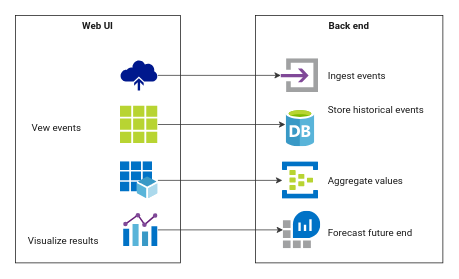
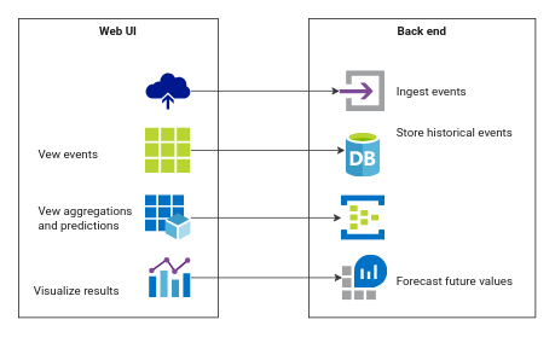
  <mxCell id="0" />
  <mxCell id="1" parent="0" />
  <mxCell id="2" value="Web UI" style="rounded=0;whiteSpace=wrap;html=1;strokeColor=#1A1A1A;strokeWidth=1;fillColor=none;fontFamily=Roboto;fontSize=13;fontColor=#1A1A1A;align=center;verticalAlign=top;fontStyle=1" vertex="1" parent="1"><mxGeometry x="20" y="20" width="220" height="330" as="geometry" /></mxCell>
  <mxCell id="3" value="Back end" style="rounded=0;whiteSpace=wrap;html=1;strokeColor=#1A1A1A;strokeWidth=1;fillColor=none;fontFamily=Roboto;fontSize=13;fontColor=#1A1A1A;align=center;verticalAlign=top;fontStyle=1" vertex="1" parent="1"><mxGeometry x="340" y="20" width="250" height="330" as="geometry" /></mxCell>
  <mxCell id="4" value="Store historical events" style="text;html=1;align=left;verticalAlign=middle;resizable=0;points=[];autosize=1;fontSize=13;fontFamily=Roboto;fontColor=#1A1A1A;" vertex="1" parent="1"><mxGeometry x="435" y="135" width="140" height="20" as="geometry" /></mxCell>
- <mxCell id="5" value="Aggregate values" style="text;html=1;align=left;verticalAlign=middle;resizable=0;points=[];autosize=1;fontSize=13;fontFamily=Roboto;fontColor=#1A1A1A;" vertex="1" parent="1"><mxGeometry x="435" y="230" width="120" height="20" as="geometry" /></mxCell>
- <mxCell id="6" value="Forecast future end" style="text;html=1;align=left;verticalAlign=middle;resizable=0;points=[];autosize=1;fontSize=13;fontFamily=Roboto;fontColor=#1A1A1A;" vertex="1" parent="1"><mxGeometry x="435" y="300" width="140" height="20" as="geometry" /></mxCell>
+ <mxCell id="6" value="Forecast future values" style="text;html=1;align=left;verticalAlign=middle;resizable=0;points=[];autosize=1;fontSize=13;fontFamily=Roboto;fontColor=#1A1A1A;" vertex="1" parent="1"><mxGeometry x="435" y="300" width="140" height="20" as="geometry" /></mxCell>
  <mxCell id="7" value="" style="aspect=fixed;html=1;points=[];align=center;image;fontSize=12;image=img/lib/mscae/Event_Hubs.svg;strokeColor=#1A1A1A;strokeWidth=2;fillColor=none;" vertex="1" parent="1"><mxGeometry x="376" y="215" width="48" height="50" as="geometry" /></mxCell>
  <mxCell id="8" value="" style="aspect=fixed;html=1;points=[];align=center;image;fontSize=12;image=img/lib/mscae/Log_Analytics_Workspaces.svg;strokeColor=#1A1A1A;strokeWidth=2;fillColor=none;" vertex="1" parent="1"><mxGeometry x="377" y="281" width="50" height="50" as="geometry" /></mxCell>
  <mxCell id="9" value="" style="aspect=fixed;html=1;points=[];align=center;image;fontSize=12;image=img/lib/mscae/Database_General.svg;strokeColor=#1A1A1A;strokeWidth=2;fillColor=none;" vertex="1" parent="1"><mxGeometry x="381" y="145" width="38" height="50" as="geometry" /></mxCell>
  <mxCell id="10" value="" style="aspect=fixed;html=1;points=[];align=center;image;fontSize=12;image=img/lib/mscae/Input.svg;strokeColor=#1A1A1A;strokeWidth=2;fillColor=none;" vertex="1" parent="1"><mxGeometry x="374" y="77.5" width="50" height="45" as="geometry" /></mxCell>
  <mxCell id="11" style="edgeStyle=orthogonalEdgeStyle;rounded=0;orthogonalLoop=1;jettySize=auto;html=1;strokeColor=#333333;strokeWidth=1;fontFamily=Roboto;fontSize=13;fontColor=#1A1A1A;" edge="1" parent="1" source="12" target="8"><mxGeometry relative="1" as="geometry" /></mxCell>
  <mxCell id="12" value="" style="aspect=fixed;html=1;points=[];align=center;image;fontSize=12;image=img/lib/mscae/Chart.svg;strokeColor=#1A1A1A;strokeWidth=2;fillColor=none;" vertex="1" parent="1"><mxGeometry x="164.16" y="284" width="45.84" height="44" as="geometry" /></mxCell>
  <mxCell id="13" value="Ingest events" style="text;html=1;align=left;verticalAlign=middle;resizable=0;points=[];autosize=1;fontSize=13;fontFamily=Roboto;fontColor=#1A1A1A;" vertex="1" parent="1"><mxGeometry x="435" y="90" width="90" height="20" as="geometry" /></mxCell>
  <mxCell id="14" style="edgeStyle=orthogonalEdgeStyle;rounded=0;orthogonalLoop=1;jettySize=auto;html=1;strokeColor=#333333;strokeWidth=1;fontFamily=Roboto;fontSize=13;fontColor=#1A1A1A;" edge="1" parent="1" source="15" target="10"><mxGeometry relative="1" as="geometry" /></mxCell>
  <mxCell id="15" value="" style="aspect=fixed;pointerEvents=1;shadow=0;dashed=0;html=1;strokeColor=none;labelPosition=center;verticalLabelPosition=bottom;verticalAlign=top;align=center;fillColor=#00188D;shape=mxgraph.mscae.enterprise.backup_online;fontFamily=Roboto;fontSize=13;fontColor=#1A1A1A;" vertex="1" parent="1"><mxGeometry x="160" y="80" width="50" height="40" as="geometry" /></mxCell>
  <mxCell id="16" style="edgeStyle=orthogonalEdgeStyle;rounded=0;orthogonalLoop=1;jettySize=auto;html=1;entryX=-0.026;entryY=0.41;entryDx=0;entryDy=0;entryPerimeter=0;strokeColor=#333333;strokeWidth=1;fontFamily=Roboto;fontSize=13;fontColor=#1A1A1A;" edge="1" parent="1" source="17" target="9"><mxGeometry relative="1" as="geometry" /></mxCell>
  <mxCell id="17" value="" style="aspect=fixed;html=1;points=[];align=center;image;fontSize=12;image=img/lib/mscae/Grid3x3.svg;strokeColor=#1A1A1A;strokeWidth=2;fillColor=none;" vertex="1" parent="1"><mxGeometry x="160" y="140.5" width="50" height="50" as="geometry" /></mxCell>
  <mxCell id="18" style="edgeStyle=orthogonalEdgeStyle;rounded=0;orthogonalLoop=1;jettySize=auto;html=1;strokeColor=#333333;strokeWidth=1;fontFamily=Roboto;fontSize=13;fontColor=#1A1A1A;" edge="1" parent="1" source="19" target="7"><mxGeometry relative="1" as="geometry" /></mxCell>
  <mxCell id="19" value="" style="aspect=fixed;html=1;points=[];align=center;image;fontSize=12;image=img/lib/mscae/App_Registrations.svg;strokeColor=#1A1A1A;strokeWidth=2;fillColor=none;" vertex="1" parent="1"><mxGeometry x="160" y="215" width="50" height="50" as="geometry" /></mxCell>
  <mxCell id="20" value="Vew events" style="text;html=1;align=left;verticalAlign=middle;resizable=0;points=[];autosize=1;fontSize=13;fontFamily=Roboto;fontColor=#1A1A1A;" vertex="1" parent="1"><mxGeometry x="40" y="160" width="80" height="20" as="geometry" /></mxCell>
+ <mxCell id="21" value="Vew aggregations&lt;br&gt;and predictions" style="text;html=1;align=left;verticalAlign=middle;resizable=0;points=[];autosize=1;fontSize=13;fontFamily=Roboto;fontColor=#1A1A1A;" vertex="1" parent="1"><mxGeometry x="40" y="220" width="120" height="40" as="geometry" /></mxCell>
  <mxCell id="22" value="Visualize results" style="text;html=1;align=left;verticalAlign=middle;resizable=0;points=[];autosize=1;fontSize=13;fontFamily=Roboto;fontColor=#1A1A1A;" vertex="1" parent="1"><mxGeometry x="35" y="310" width="110" height="20" as="geometry" /></mxCell>
